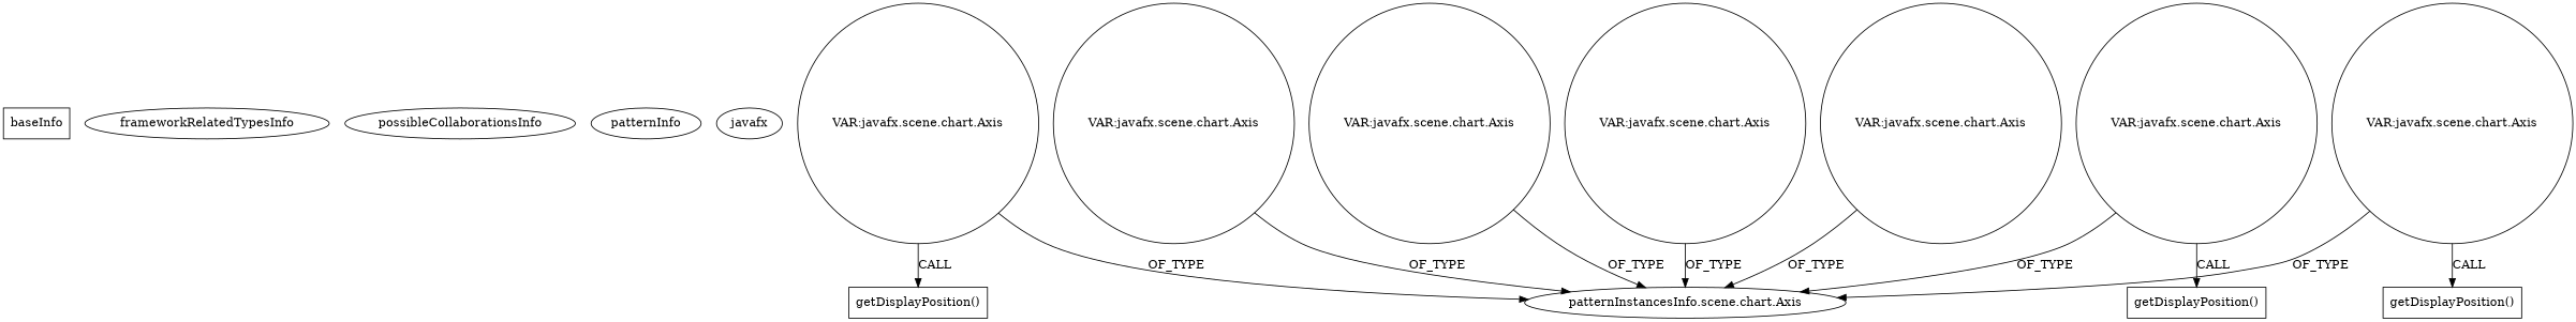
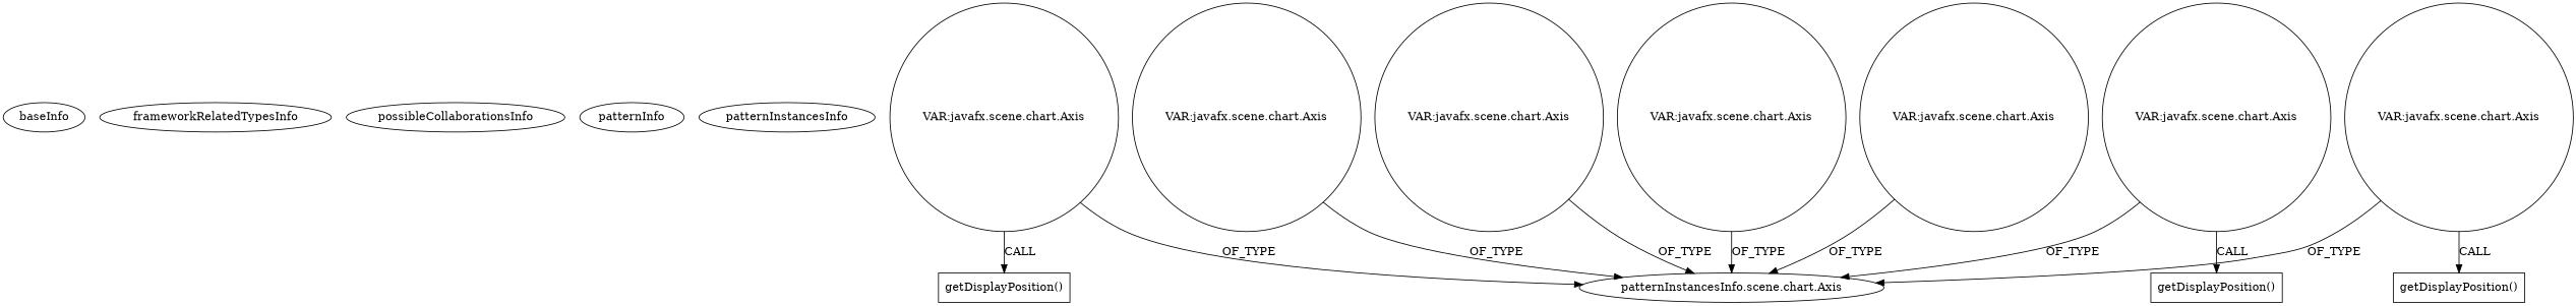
  digraph {
    node [isFrameworkType=false vertexType=VARIABLE_EXPRESION shape=circle]
-   baseInfo [category=pattern graphId=4346 isAnonymous=false possibleRelation=false shape=box isFrameworkType="" vertexType=""]
+   baseInfo [category=pattern graphId=4346 isAnonymous=false possibleRelation=false isFrameworkType="" vertexType="" shape=""]
    frameworkRelatedTypesInfo [isFrameworkType="" vertexType="" shape=""]
    possibleCollaborationsInfo [isFrameworkType="" vertexType="" shape=""]
    patternInfo [frequency=2.0 patternRootClient=null isFrameworkType="" vertexType="" shape=""]
-   patternInstancesInfo [0="LichuanLu-ShunUI-FX~/LichuanLu-ShunUI-FX/ShunUI-FX-master/src/view/chart/StackedBarChart.java~StackedBarChart~811" 1="TomaszKorecki-InvestorAssistant~/TomaszKorecki-InvestorAssistant/InvestorAssistant-master/Investor's assistant/src/investor/charts/CandleChart.java~CandleStickChart~1473" label=javafx isFrameworkType="" vertexType="" shape=""]
+   patternInstancesInfo [0="LichuanLu-ShunUI-FX~/LichuanLu-ShunUI-FX/ShunUI-FX-master/src/view/chart/StackedBarChart.java~StackedBarChart~811" 1="TomaszKorecki-InvestorAssistant~/TomaszKorecki-InvestorAssistant/InvestorAssistant-master/Investor's assistant/src/investor/charts/CandleChart.java~CandleStickChart~1473" isFrameworkType="" vertexType="" shape=""]
    n6 [label="patternInstancesInfo.scene.chart.Axis" vertexType=FRAMEWORK_CLASS_TYPE shape=""]
    n7 [label="VAR:javafx.scene.chart.Axis"]
    n8 [label="VAR:javafx.scene.chart.Axis"]
    n9 [label="getDisplayPosition()" shape=box vertexType=INSIDE_CALL]
    n10 [label="VAR:javafx.scene.chart.Axis"]
    n11 [label="getDisplayPosition()" shape=box vertexType=INSIDE_CALL]
    n12 [label="VAR:javafx.scene.chart.Axis"]
    n13 [label="VAR:javafx.scene.chart.Axis"]
    n14 [label="VAR:javafx.scene.chart.Axis"]
    n15 [label="VAR:javafx.scene.chart.Axis"]
    n16 [label="getDisplayPosition()" shape=box vertexType=INSIDE_CALL]
    n7 -> n6 [label=OF_TYPE]
    n8 -> n6 [label=OF_TYPE]
    n8 -> n9 [label=CALL]
    n10 -> n6 [label=OF_TYPE]
    n10 -> n11 [label=CALL]
    n12 -> n6 [label=OF_TYPE]
    n13 -> n6 [label=OF_TYPE]
    n14 -> n6 [label=OF_TYPE]
    n15 -> n6 [label=OF_TYPE]
    n15 -> n16 [label=CALL]
  }
